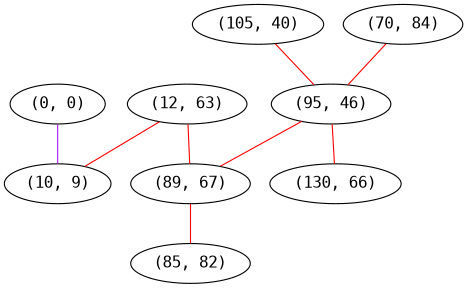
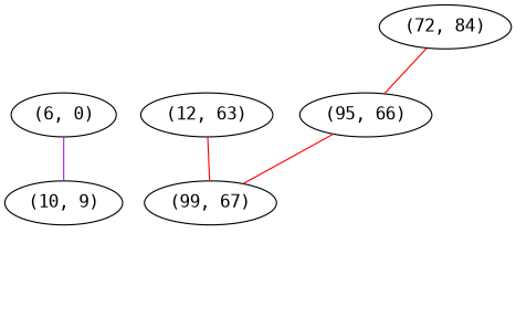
  graph {
    fontname="DejaVu Sans Mono"
    node [fontname="DejaVu Sans Mono"]
    edge [color=red fontname="DejaVu Sans Mono" weight=1]
-   "(0, 0)"
+   "(0, 0)" [label="(6, 0)"]
    "(10, 9)"
-   "(105, 40)"
-   "(95, 66)" [label="(95, 46)"]
-   "(130, 66)"
-   "(89, 67)"
-   "(72, 84)" [label="(70, 84)"]
+   "(95, 66)"
+   "(89, 67)" [label="(99, 67)"]
+   "(72, 84)"
    "(12, 63)"
-   "(85, 82)"
    "(0, 0)" -- "(10, 9)" [color=purple weight=4]
-   "(105, 40)" -- "(95, 66)"
-   "(95, 66)" -- "(130, 66)"
    "(95, 66)" -- "(89, 67)"
-   "(89, 67)" -- "(85, 82)"
    "(72, 84)" -- "(95, 66)"
-   "(12, 63)" -- "(10, 9)"
    "(12, 63)" -- "(89, 67)"
  }
